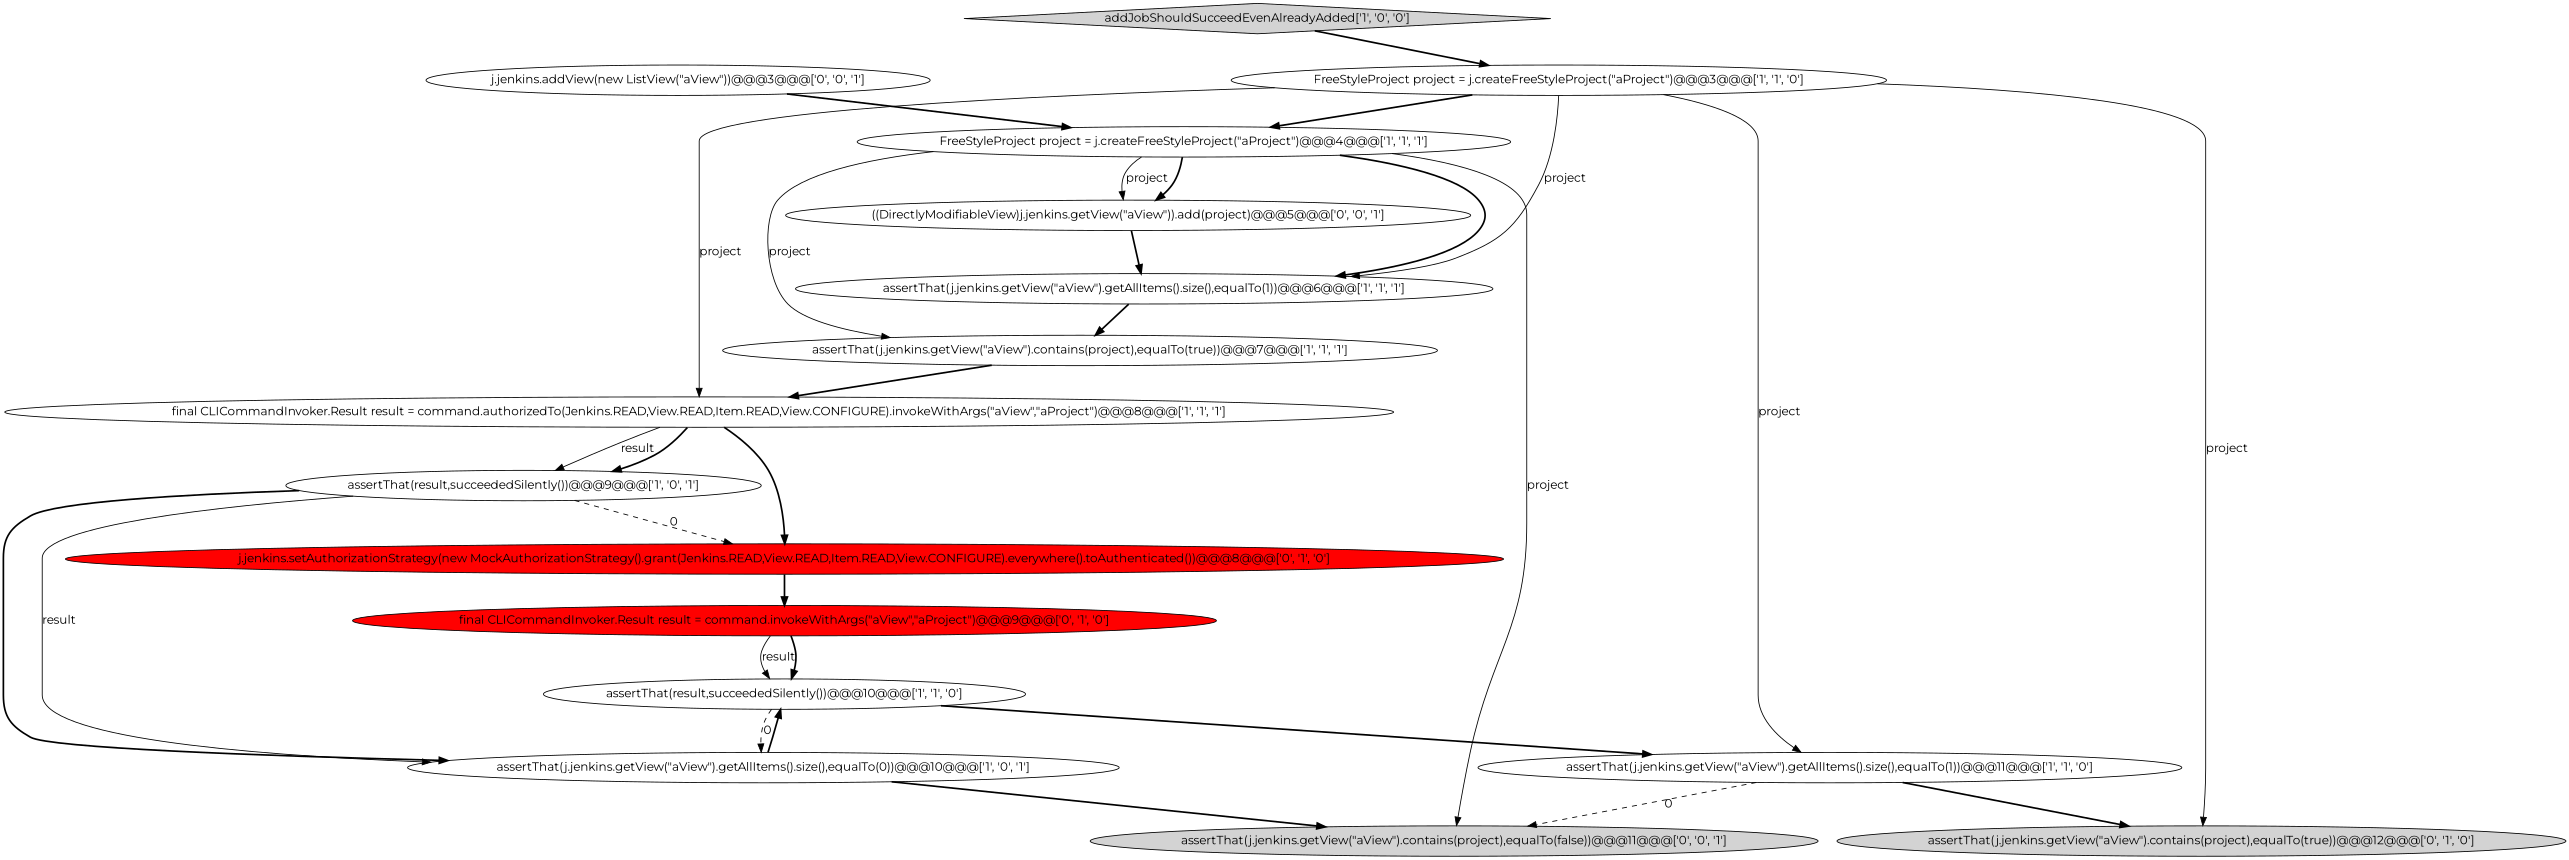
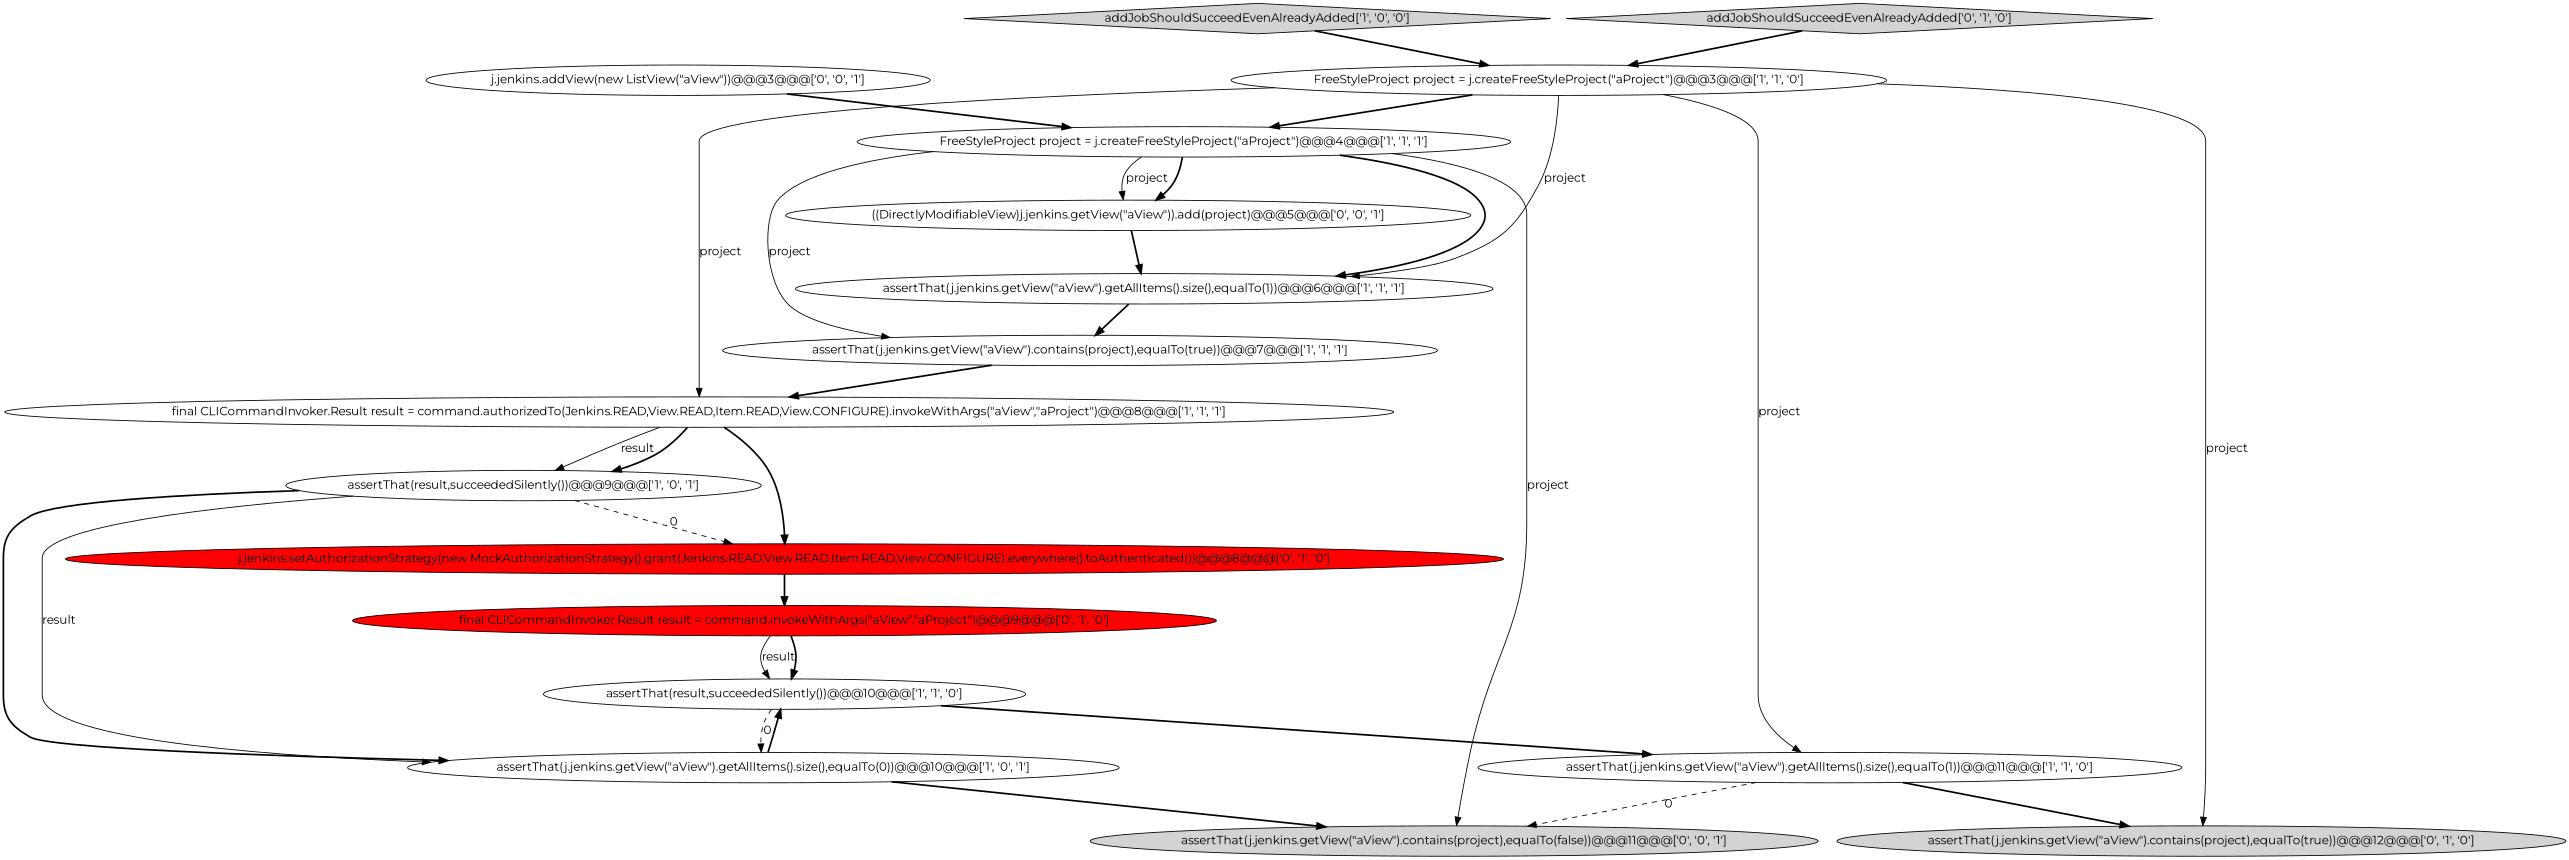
  digraph {
    fontname=Montserrat
    node [fillcolor=white fontname=Montserrat shape=ellipse style=filled]
    edge [fontname=Montserrat style=bold]
    n1 [label="assertThat(j.jenkins.getView(\"aView\").getAllItems().size(),equalTo(1))@@@6@@@['1', '1', '1']"]
    n2 [label="assertThat(j.jenkins.getView(\"aView\").contains(project),equalTo(true))@@@7@@@['1', '1', '1']"]
    n3 [label="final CLICommandInvoker.Result result = command.authorizedTo(Jenkins.READ,View.READ,Item.READ,View.CONFIGURE).invokeWithArgs(\"aView\",\"aProject\")@@@8@@@['1', '1', '1']"]
    n4 [label="assertThat(result,succeededSilently())@@@9@@@['1', '0', '1']"]
    n5 [fillcolor=red label="j.jenkins.setAuthorizationStrategy(new MockAuthorizationStrategy().grant(Jenkins.READ,View.READ,Item.READ,View.CONFIGURE).everywhere().toAuthenticated())@@@8@@@['0', '1', '0']"]
    n6 [label="assertThat(j.jenkins.getView(\"aView\").getAllItems().size(),equalTo(0))@@@10@@@['1', '0', '1']"]
    n7 [fillcolor=red label="final CLICommandInvoker.Result result = command.invokeWithArgs(\"aView\",\"aProject\")@@@9@@@['0', '1', '0']"]
    n8 [fillcolor=lightgray label="assertThat(j.jenkins.getView(\"aView\").contains(project),equalTo(false))@@@11@@@['0', '0', '1']"]
    n9 [label="assertThat(result,succeededSilently())@@@10@@@['1', '1', '0']"]
    n10 [fillcolor=lightgray label="addJobShouldSucceedEvenAlreadyAdded['1', '0', '0']" shape=diamond]
    n11 [label="FreeStyleProject project = j.createFreeStyleProject(\"aProject\")@@@3@@@['1', '1', '0']"]
    n12 [fillcolor=lightgray label="assertThat(j.jenkins.getView(\"aView\").contains(project),equalTo(true))@@@12@@@['0', '1', '0']"]
    n13 [label="FreeStyleProject project = j.createFreeStyleProject(\"aProject\")@@@4@@@['1', '1', '1']"]
    n14 [label="assertThat(j.jenkins.getView(\"aView\").getAllItems().size(),equalTo(1))@@@11@@@['1', '1', '0']"]
    n15 [label="((DirectlyModifiableView)j.jenkins.getView(\"aView\")).add(project)@@@5@@@['0', '0', '1']"]
    n16 [label="j.jenkins.addView(new ListView(\"aView\"))@@@3@@@['0', '0', '1']"]
+   n17 [fillcolor=lightgray label="addJobShouldSucceedEvenAlreadyAdded['0', '1', '0']" shape=diamond]
    n1 -> n2
    n2 -> n3
    n3 -> n4 [label=result style=solid]
    n3 -> n4
    n3 -> n5
    n4 -> n5 [label=0 style=dashed]
    n4 -> n6
    n4 -> n6 [label=result style=solid]
    n5 -> n7
    n6 -> n8
    n6 -> n9
    n7 -> n9 [label=result style=solid]
    n7 -> n9
    n9 -> n6 [label=0 style=dashed]
    n9 -> n14
    n10 -> n11
    n11 -> n1 [label=project style=solid]
    n11 -> n3 [label=project style=solid]
    n11 -> n12 [label=project style=solid]
    n11 -> n13
    n11 -> n14 [label=project style=solid]
    n13 -> n1
    n13 -> n2 [label=project style=solid]
    n13 -> n8 [label=project style=solid]
    n13 -> n15
    n13 -> n15 [label=project style=solid]
    n14 -> n8 [label=0 style=dashed]
    n14 -> n12
    n15 -> n1
    n16 -> n13
+   n17 -> n11
  }
